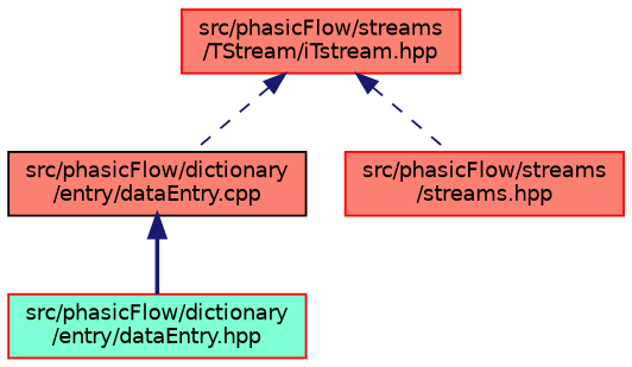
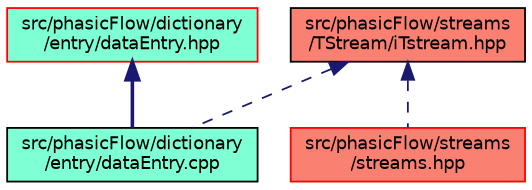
  digraph {
    node [color=black fillcolor=salmon fontname=Helvetica fontsize=10 shape=record style=filled]
    edge [color=midnightblue dir=back fontname=Helvetica fontsize=10 labelfontname=Helvetica labelfontsize=10 style=dashed]
-   n1 [color=red fontcolor=black height=0.2 label="src/phasicFlow/streams\l/TStream/iTstream.hpp" width=0.4]
-   n2 [height=0.2 label="src/phasicFlow/dictionary\l/entry/dataEntry.cpp" width=0.4]
+   n1 [fontcolor=black height=0.2 label="src/phasicFlow/streams\l/TStream/iTstream.hpp" width=0.4]
+   n2 [fillcolor=aquamarine height=0.2 label="src/phasicFlow/dictionary\l/entry/dataEntry.cpp" width=0.4]
    n3 [color=red height=0.2 label="src/phasicFlow/streams\l/streams.hpp" width=0.4]
    n4 [color=red fillcolor=aquamarine height=0.2 label="src/phasicFlow/dictionary\l/entry/dataEntry.hpp" width=0.4]
    n1 -> n2
    n1 -> n3
-   n2 -> n4 [style=bold]
+   n4 -> n2 [style=bold]
  }
